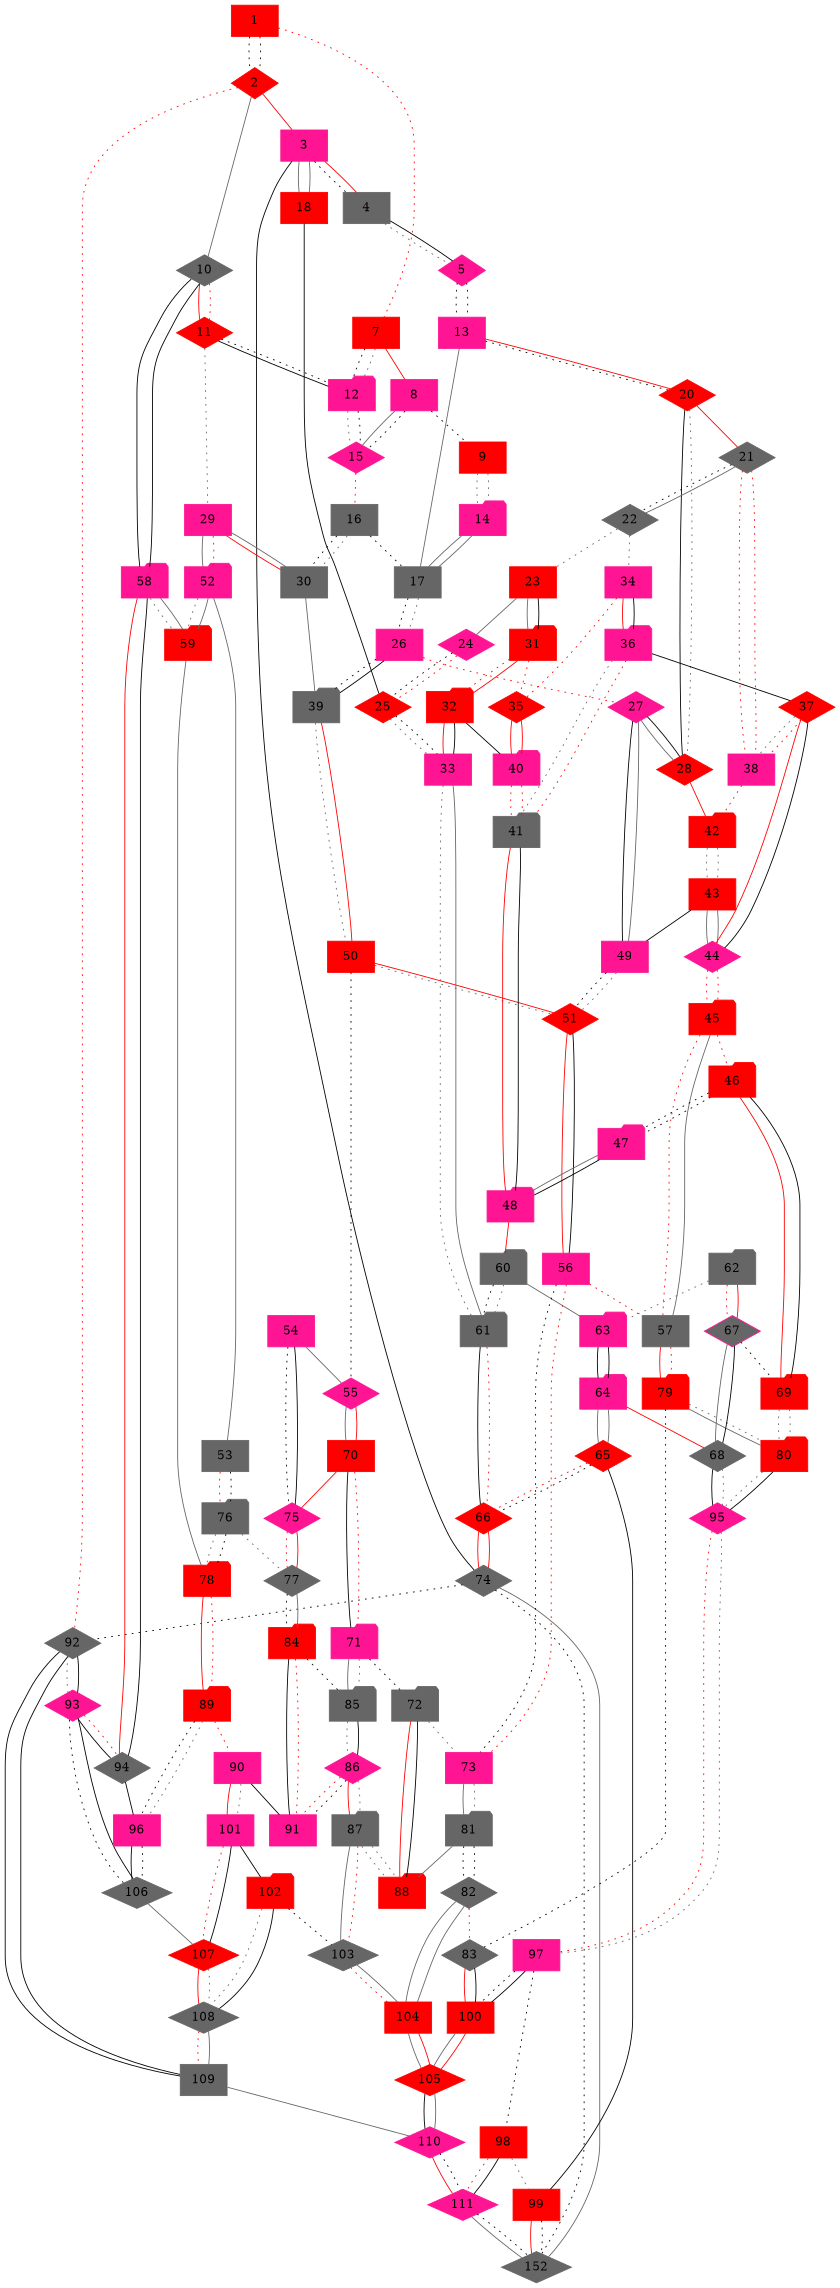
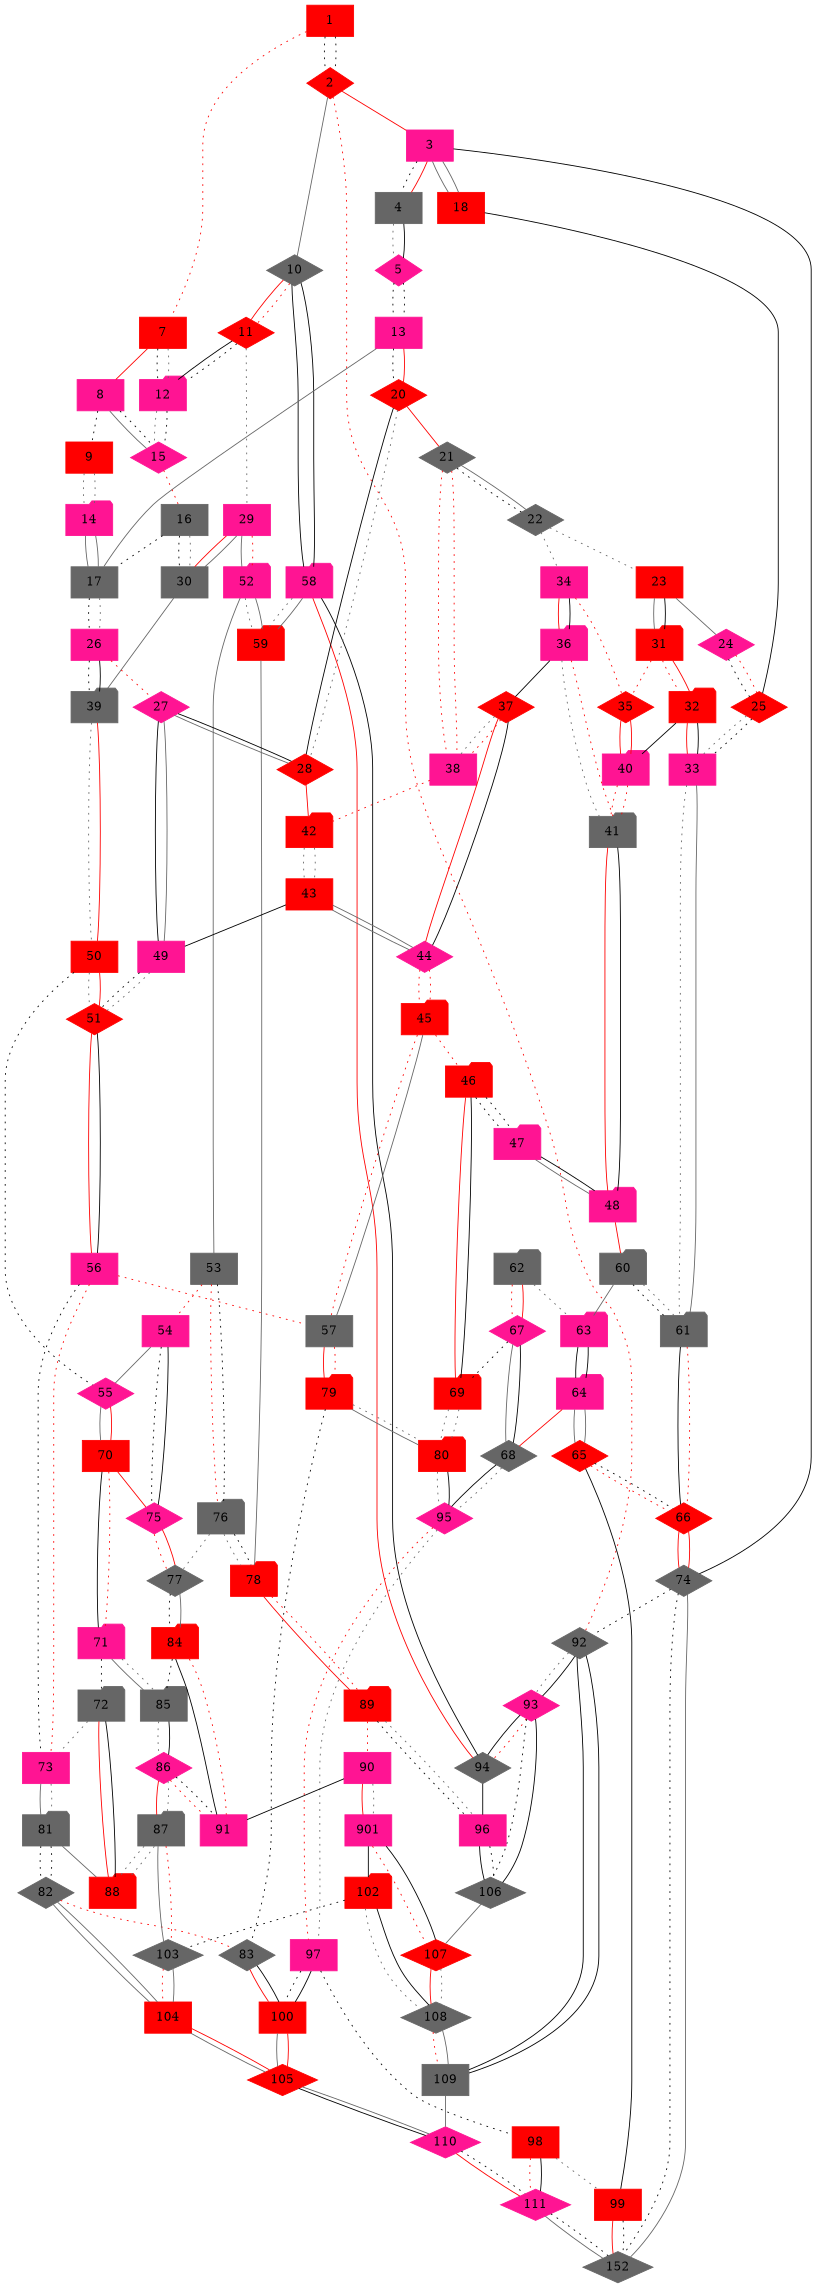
  graph {
    node [color=deeppink shape=diamond style=filled]
    edge [color=black style=dotted]
    1 [color=red shape=box]
    2 [color=red]
    7 [color=red shape=box]
    3 [shape=box]
    10 [color=gray40]
    92 [color=gray40]
    8 [shape=box]
    12 [shape=folder]
    4 [color=gray40 shape=box]
    18 [color=red shape=box]
    74 [color=gray40]
    11 [color=red]
    58 [shape=folder]
    93
    109 [color=gray40 shape=box]
    5
    25 [color=red]
    n18 [color=gray40 label=152]
    13 [shape=box]
    20 [color=red]
    17 [color=gray40 shape=box]
    9 [color=red shape=box]
    14 [shape=folder]
    15
    16 [color=gray40 shape=box]
    29 [shape=box]
    59 [color=red shape=folder]
    94 [color=gray40]
    30 [color=gray40 shape=box]
    52 [shape=folder]
    21 [color=gray40]
    28 [color=red]
    26 [shape=box]
    39 [color=gray40 shape=folder]
    27
    33 [shape=box]
    24
    22 [color=gray40]
    38 [shape=box]
    42 [color=red shape=folder]
    23 [color=red shape=box]
    34 [shape=box]
    31 [color=red shape=folder]
    35 [color=red]
    36 [shape=folder]
    32 [color=red shape=folder]
    61 [color=gray40 shape=folder]
    49 [shape=box]
    50 [color=red shape=box]
    51 [color=red]
    43 [color=red shape=box]
    53 [color=gray40 shape=box]
    40 [shape=folder]
    41 [color=gray40 shape=folder]
    66 [color=red]
    37 [color=red]
    44
    48 [shape=folder]
    45 [color=red shape=folder]
    55
    60 [color=gray40 shape=folder]
    46 [color=red shape=folder]
    57 [color=gray40 shape=box]
    47 [shape=folder]
    69 [color=red shape=folder]
    79 [color=red shape=folder]
    80 [color=red shape=folder]
    62 [color=gray40 shape=folder]
    63 [shape=folder]
-   67 [fillcolor=gray40]
+   67
    56 [shape=box]
    70 [color=red shape=box]
    73 [shape=box]
    54 [shape=box]
    76 [color=gray40 shape=folder]
    78 [color=red shape=folder]
    75
    77 [color=gray40]
    71 [shape=folder]
    81 [color=gray40 shape=folder]
    83 [color=gray40]
    96 [shape=box]
    89 [color=red shape=folder]
    64 [shape=folder]
    68 [color=gray40]
    65 [color=red]
    99 [color=red shape=box]
    95
    97 [shape=box]
    72 [color=gray40 shape=folder]
    85 [color=gray40 shape=folder]
    88 [color=red shape=folder]
    86
    82 [color=gray40]
    84 [color=red shape=folder]
    91 [shape=box]
    90 [shape=box]
    100 [color=red shape=box]
    104 [color=red shape=box]
    105 [color=red]
    87 [color=gray40 shape=folder]
    103 [color=gray40]
-   101 [shape=box]
+   101 [shape=box label=901]
    106 [color=gray40]
    102 [color=red shape=folder]
    107 [color=red]
    110
    98 [color=red shape=box]
    111
    108 [color=gray40]
    1 -- 2
    1 -- 2
    1 -- 7 [color=red]
    2 -- 3 [color=red style=solid]
    2 -- 10 [color=gray40 style=solid]
    2 -- 92 [color=red]
    7 -- 8 [color=red style=solid]
    7 -- 12
    7 -- 12 [color=gray40]
    3 -- 4
    3 -- 4 [color=red style=solid]
    3 -- 18 [color=gray40 style=solid]
    3 -- 18 [color=gray40 style=solid]
    3 -- 74 [style=solid]
    10 -- 11 [color=red style=solid]
    10 -- 11 [color=red]
    10 -- 58 [style=solid]
    10 -- 58 [style=solid]
    92 -- 93 [color=gray40]
    92 -- 93 [style=solid]
    92 -- 109 [style=solid]
    92 -- 109 [style=solid]
    8 -- 9
    8 -- 15 [color=gray40 style=solid]
    8 -- 15
    12 -- 15 [color=gray40]
    12 -- 15
    4 -- 5 [color=gray40]
    4 -- 5 [style=solid]
    18 -- 25 [style=solid]
    74 -- 92
    74 -- n18
    74 -- n18 [color=gray40 style=solid]
    11 -- 12 [style=solid]
    11 -- 12
    11 -- 29 [color=gray40]
    58 -- 59 [color=gray40]
    58 -- 59 [color=gray40 style=solid]
    58 -- 94 [color=red style=solid]
    58 -- 94 [style=solid]
    93 -- 94 [style=solid]
    93 -- 94 [color=red]
    93 -- 106
    93 -- 106 [style=solid]
    109 -- 110 [color=gray40 style=solid]
    5 -- 13
    5 -- 13
    25 -- 33 [color=gray40]
    25 -- 33
    13 -- 20
    13 -- 20 [color=red style=solid]
    13 -- 17 [color=gray40 style=solid]
    20 -- 21 [color=red style=solid]
    20 -- 28 [style=solid]
    20 -- 28 [color=gray40]
    17 -- 26
    17 -- 26 [color=gray40]
    9 -- 14 [color=gray40]
    9 -- 14 [color=gray40]
    14 -- 17 [color=gray40 style=solid]
    14 -- 17 [color=gray40 style=solid]
    15 -- 16 [color=red]
    16 -- 17
    16 -- 30
    16 -- 30 [color=gray40]
    29 -- 30 [color=red style=solid]
    29 -- 30 [color=gray40 style=solid]
    29 -- 52 [color=gray40 style=solid]
    29 -- 52 [color=red]
    59 -- 78 [color=gray40 style=solid]
    94 -- 96 [style=solid]
    30 -- 39 [color=gray40 style=solid]
    52 -- 59 [color=gray40]
    52 -- 59 [color=gray40 style=solid]
    52 -- 53 [color=gray40 style=solid]
    21 -- 22
    21 -- 22 [color=gray40 style=solid]
    21 -- 38 [color=red]
    21 -- 38 [color=red]
    28 -- 42 [color=red style=solid]
    26 -- 39
    26 -- 39 [style=solid]
    26 -- 27 [color=red]
    39 -- 50 [color=gray40]
    39 -- 50 [color=red style=solid]
    27 -- 28 [color=gray40 style=solid]
    27 -- 28 [style=solid]
    27 -- 49 [style=solid]
    27 -- 49 [color=gray40 style=solid]
    33 -- 61 [color=gray40]
    33 -- 61 [color=gray40 style=solid]
    24 -- 25
    24 -- 25 [color=red]
    22 -- 23 [color=gray40]
    22 -- 34 [color=gray40]
    38 -- 42 [color=red]
    42 -- 43 [color=gray40]
    42 -- 43 [color=gray40]
    23 -- 24 [color=gray40 style=solid]
    23 -- 31 [color=gray40 style=solid]
    23 -- 31 [style=solid]
    34 -- 35 [color=red]
    34 -- 36 [color=red style=solid]
    34 -- 36 [style=solid]
    31 -- 35 [color=red]
    31 -- 32 [color=red]
    31 -- 32 [color=red style=solid]
    35 -- 40 [color=red style=solid]
    35 -- 40 [color=red style=solid]
    36 -- 41 [color=gray40]
    36 -- 41 [color=red]
    36 -- 37 [style=solid]
    32 -- 33 [color=red style=solid]
    32 -- 33 [style=solid]
    32 -- 40 [style=solid]
    61 -- 66 [style=solid]
    61 -- 66 [color=red]
    49 -- 51
    49 -- 51 [color=gray40]
    50 -- 51 [color=gray40]
    50 -- 51 [color=red style=solid]
    50 -- 55
    51 -- 56 [color=red style=solid]
    51 -- 56 [style=solid]
    43 -- 49 [style=solid]
    43 -- 44 [color=gray40 style=solid]
    43 -- 44 [color=gray40 style=solid]
+   53 -- 54 [color=red]
    53 -- 76 [color=red]
    53 -- 76
    40 -- 41 [color=red]
    40 -- 41 [color=red]
    41 -- 48 [color=red style=solid]
    41 -- 48 [style=solid]
    66 -- 74 [color=red style=solid]
    66 -- 74 [color=red style=solid]
    37 -- 38 [color=gray40]
    37 -- 38 [color=red]
    37 -- 44 [color=red style=solid]
    37 -- 44 [style=solid]
    44 -- 45 [color=red]
    44 -- 45 [color=red]
    48 -- 60 [color=red style=solid]
    45 -- 46 [color=red]
    45 -- 57 [color=red]
    45 -- 57 [color=gray40 style=solid]
    55 -- 70 [color=gray40 style=solid]
    55 -- 70 [color=red style=solid]
    60 -- 61
    60 -- 61 [color=gray40]
    60 -- 63 [color=gray40 style=solid]
    46 -- 47
    46 -- 47
    46 -- 69 [color=red style=solid]
    46 -- 69 [style=solid]
    57 -- 79 [color=red style=solid]
    57 -- 79 [color=red]
    47 -- 48 [color=gray40 style=solid]
    47 -- 48 [style=solid]
    69 -- 80 [color=gray40]
    69 -- 80 [color=gray40]
    79 -- 80 [color=gray40 style=solid]
    79 -- 80 [color=gray40]
    79 -- 83
    80 -- 95 [color=gray40]
    80 -- 95 [style=solid]
    62 -- 63 [color=gray40]
    62 -- 67 [color=red]
    62 -- 67 [color=red style=solid]
    63 -- 64 [style=solid]
    63 -- 64 [style=solid]
    67 -- 69
    67 -- 68 [color=gray40 style=solid]
    67 -- 68 [style=solid]
    56 -- 57 [color=red]
    56 -- 73
    56 -- 73 [color=red]
    70 -- 75 [color=red style=solid]
    70 -- 71 [style=solid]
    70 -- 71 [color=red]
    73 -- 81 [color=gray40 style=solid]
    73 -- 81 [color=gray40]
    54 -- 55 [color=gray40 style=solid]
    54 -- 75
    54 -- 75 [style=solid]
    76 -- 78 [color=gray40]
    76 -- 78
    76 -- 77 [color=gray40]
    78 -- 89 [color=red style=solid]
    78 -- 89 [color=red]
    75 -- 77 [color=red]
    75 -- 77 [color=red style=solid]
    77 -- 84
    77 -- 84 [color=gray40 style=solid]
    71 -- 72
    71 -- 85 [color=gray40 style=solid]
    71 -- 85 [color=gray40]
    81 -- 88 [color=gray40 style=solid]
    81 -- 82
    81 -- 82
    83 -- 100 [color=red style=solid]
    83 -- 100 [style=solid]
    96 -- 106 [style=solid]
    96 -- 106
    89 -- 96
    89 -- 96 [color=gray40]
    89 -- 90 [color=red]
    64 -- 68 [color=red style=solid]
    64 -- 65 [color=gray40 style=solid]
    64 -- 65 [color=gray40 style=solid]
    68 -- 95 [style=solid]
    68 -- 95 [color=gray40]
    65 -- 66 [color=red]
    65 -- 66
    65 -- 99 [style=solid]
    99 -- n18 [color=red style=solid]
    99 -- n18
    95 -- 97 [color=red]
    95 -- 97 [color=gray40]
    97 -- 100
    97 -- 100 [style=solid]
    97 -- 98
    72 -- 73 [color=gray40]
    72 -- 88 [color=red style=solid]
    72 -- 88 [style=solid]
    85 -- 86 [color=gray40]
    85 -- 86 [style=solid]
    86 -- 91 [color=red]
    86 -- 91
    86 -- 87 [color=red style=solid]
    86 -- 87 [color=gray40]
    82 -- 83 [color=red]
    82 -- 104 [color=gray40 style=solid]
    82 -- 104 [color=gray40 style=solid]
    84 -- 85
    84 -- 91 [style=solid]
    84 -- 91 [color=red]
    90 -- 91 [style=solid]
    90 -- 101 [color=red style=solid]
    90 -- 101 [color=gray40]
    100 -- 105 [color=gray40 style=solid]
    100 -- 105 [color=red style=solid]
    104 -- 105 [color=gray40 style=solid]
    104 -- 105 [color=red style=solid]
    105 -- 110 [style=solid]
    105 -- 110 [color=gray40 style=solid]
    87 -- 88 [color=gray40]
    87 -- 88 [color=gray40]
    87 -- 103 [color=gray40 style=solid]
    87 -- 103 [color=red]
    103 -- 104 [color=red]
    103 -- 104 [color=gray40 style=solid]
    101 -- 102 [style=solid]
    101 -- 107 [color=red]
    101 -- 107 [style=solid]
    106 -- 107 [color=gray40 style=solid]
    102 -- 103
    102 -- 108 [color=gray40]
    102 -- 108 [style=solid]
    107 -- 108 [color=red style=solid]
    107 -- 108 [color=gray40]
    110 -- 111 [color=red style=solid]
    110 -- 111
    98 -- 99 [color=gray40]
    98 -- 111 [color=red]
    98 -- 111 [style=solid]
    111 -- n18 [color=gray40 style=solid]
    111 -- n18
    108 -- 109 [color=red]
    108 -- 109 [color=gray40 style=solid]
  }
